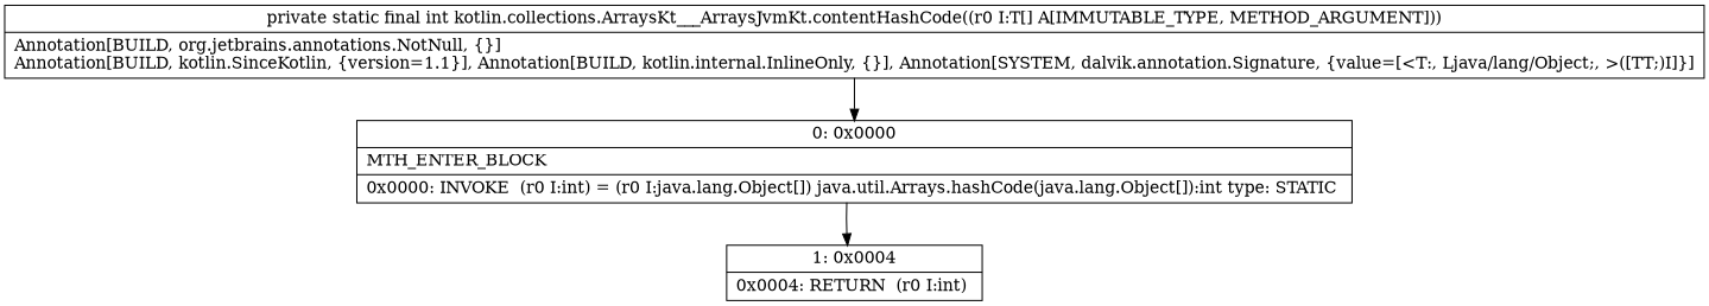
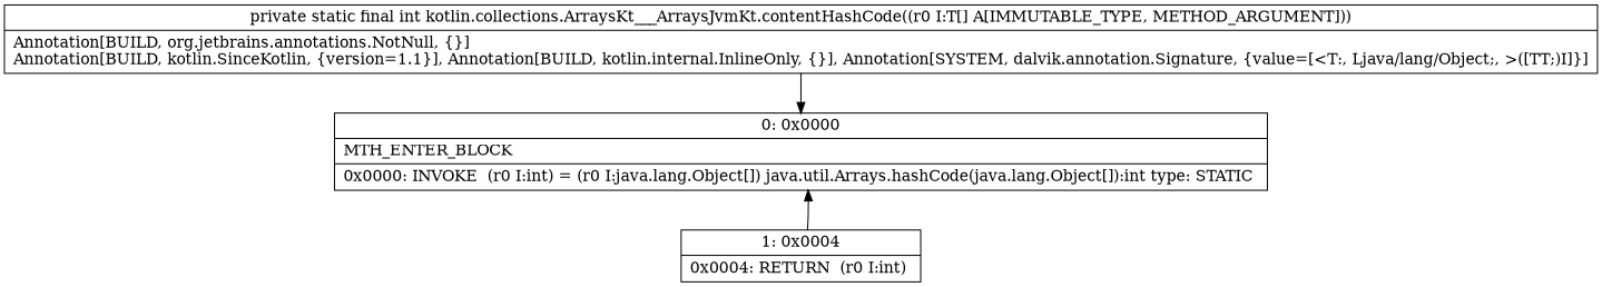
  digraph {
    node [shape=record]
    n1 [label="{0\:\ 0x0000|MTH_ENTER_BLOCK\l|0x0000: INVOKE  (r0 I:int) = (r0 I:java.lang.Object[]) java.util.Arrays.hashCode(java.lang.Object[]):int type: STATIC \l}"]
    n2 [label="{1\:\ 0x0004|0x0004: RETURN  (r0 I:int) \l}"]
    n3 [label="{private static final int kotlin.collections.ArraysKt___ArraysJvmKt.contentHashCode((r0 I:T[] A[IMMUTABLE_TYPE, METHOD_ARGUMENT]))  | Annotation[BUILD, org.jetbrains.annotations.NotNull, \{\}]\lAnnotation[BUILD, kotlin.SinceKotlin, \{version=1.1\}], Annotation[BUILD, kotlin.internal.InlineOnly, \{\}], Annotation[SYSTEM, dalvik.annotation.Signature, \{value=[\<T:, Ljava\/lang\/Object;, \>([TT;)I]\}]\l}"]
-   n1 -> n2
+   n2 -> n1
    n3 -> n1
  }
